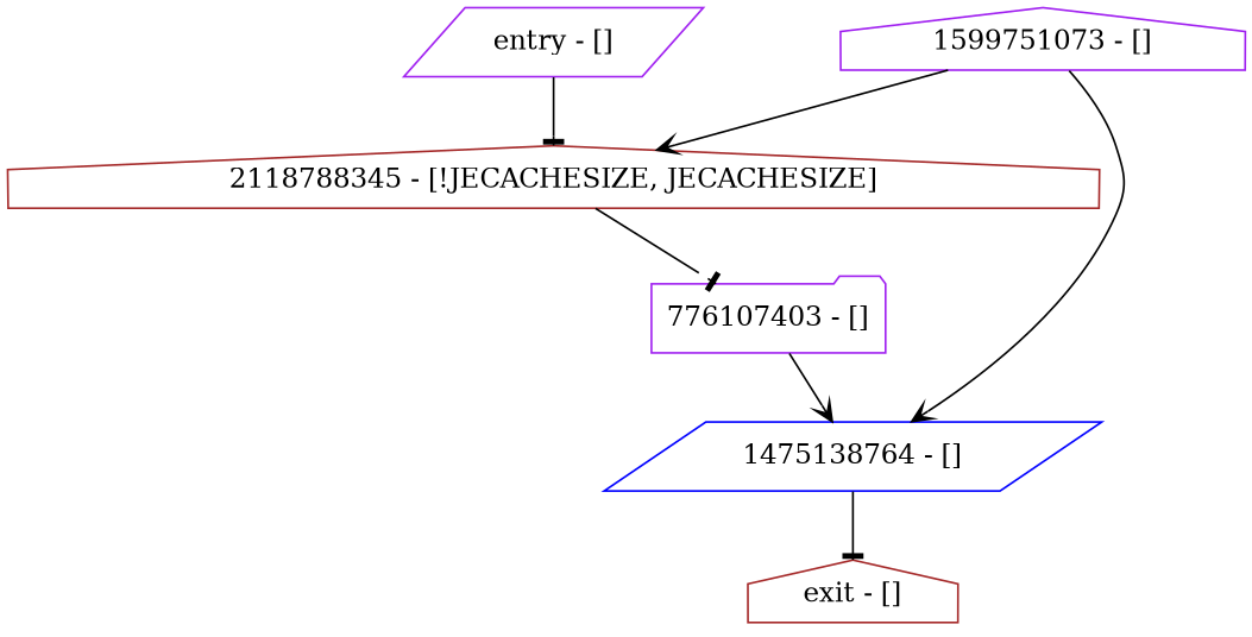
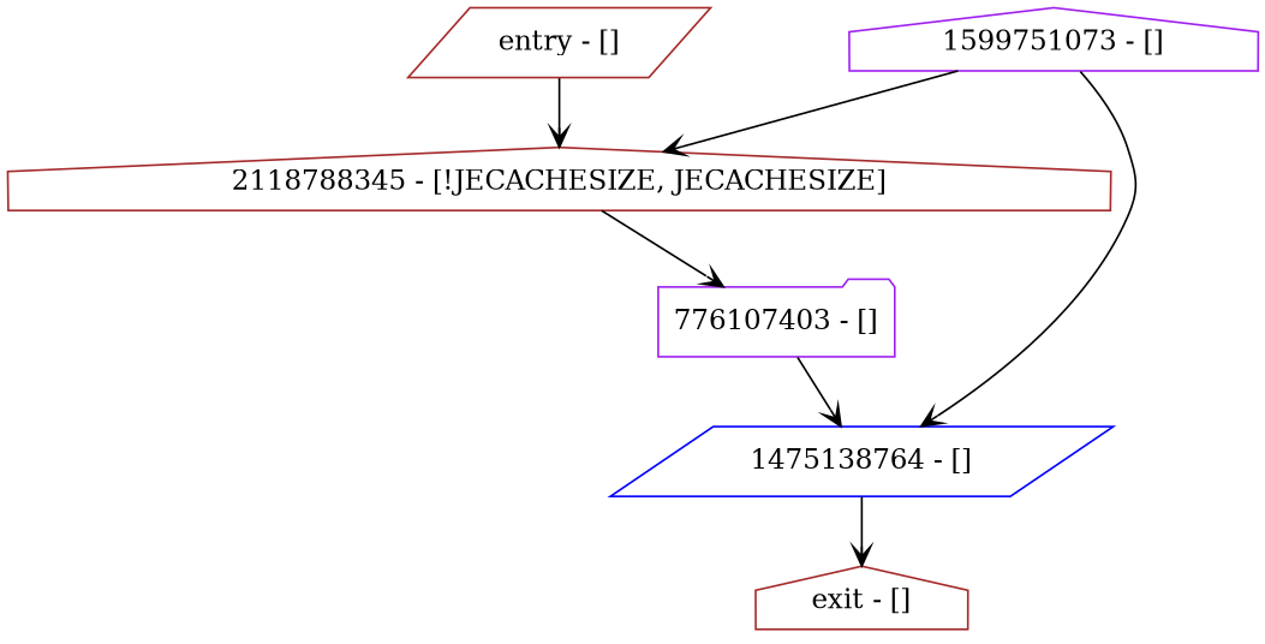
  digraph {
    node [color=brown shape=house]
    edge [arrowhead=vee]
-   n1 [color=purple label="entry - []" shape=parallelogram]
+   n1 [label="entry - []" shape=parallelogram]
    n2 [label="2118788345 - [!JECACHESIZE, JECACHESIZE]"]
    n3 [color=purple label="776107403 - []" shape=folder]
    n4 [label="exit - []"]
    n5 [color=purple label="1599751073 - []"]
    n6 [color=blue label="1475138764 - []" shape=parallelogram]
-   n1 -> n2 [arrowhead=tee]
-   n2 -> n3 [arrowhead=tee]
+   n1 -> n2
+   n2 -> n3
    n3 -> n6
    n5 -> n2
    n5 -> n6
-   n6 -> n4 [arrowhead=tee]
+   n6 -> n4
  }
